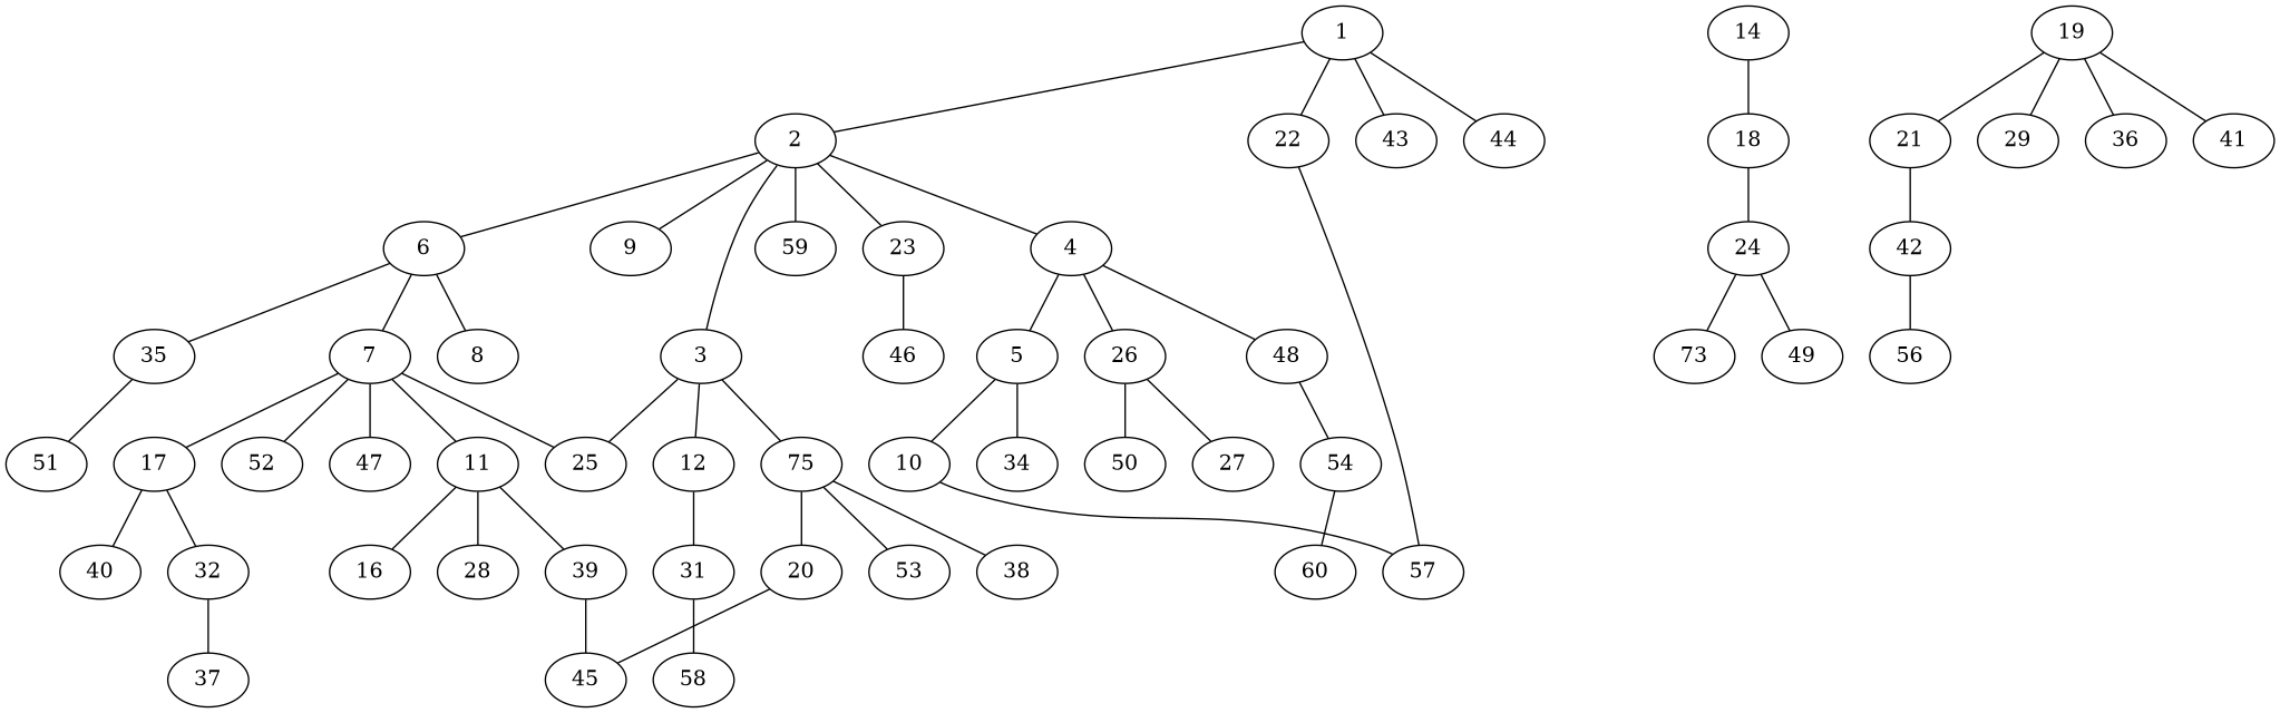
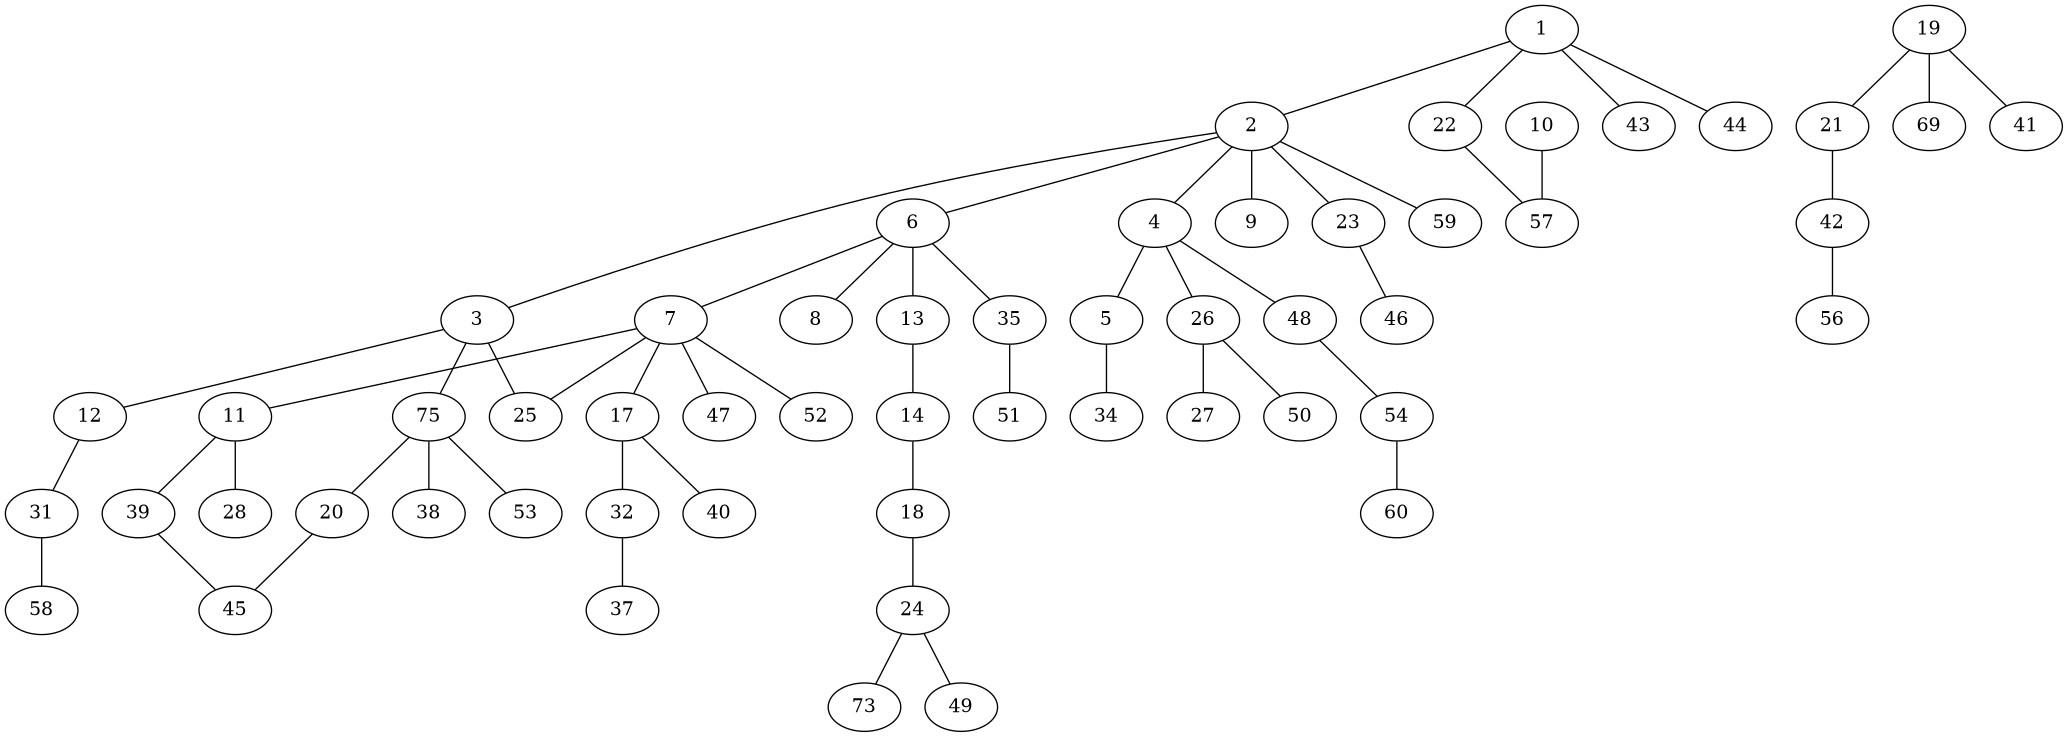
  graph {
    1
    2
    22
    43
    44
    3
    4
    6
    9
    23
    59
    57
    12
    n14 [label=75]
    25
    5
    26
    48
    7
    8
+   13
    35
    46
    31
    20
    38
    53
    10
    34
    27
    50
    54
    11
    17
    47
    52
    14
    51
    19
    21
-   29
-   36
+   29 [label=69]
    41
    58
    45
    60
-   16
    28
    39
    32
    40
    18
    37
    42
    24
    n56 [label=73]
    49
    56
    1 -- 2
    1 -- 22
    1 -- 43
    1 -- 44
    2 -- 3
    2 -- 4
    2 -- 6
    2 -- 9
    2 -- 23
    2 -- 59
    22 -- 57
    3 -- 12
    3 -- n14
    3 -- 25
    4 -- 5
    4 -- 26
    4 -- 48
    6 -- 7
    6 -- 8
+   6 -- 13
    6 -- 35
    23 -- 46
    12 -- 31
    n14 -- 20
    n14 -- 38
    n14 -- 53
-   5 -- 10
    5 -- 34
    26 -- 27
    26 -- 50
    48 -- 54
    7 -- 25
    7 -- 11
    7 -- 17
    7 -- 47
    7 -- 52
+   13 -- 14
    35 -- 51
    31 -- 58
    20 -- 45
    10 -- 57
    54 -- 60
-   11 -- 16
    11 -- 28
    11 -- 39
    17 -- 32
    17 -- 40
    14 -- 18
    19 -- 21
    19 -- 29
-   19 -- 36
    19 -- 41
    21 -- 42
    39 -- 45
    32 -- 37
    18 -- 24
    42 -- 56
    24 -- n56
    24 -- 49
  }
